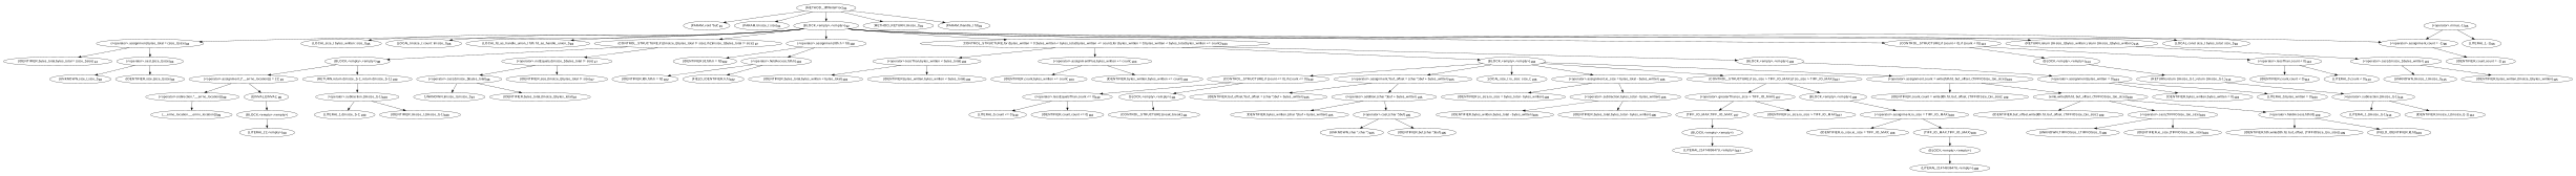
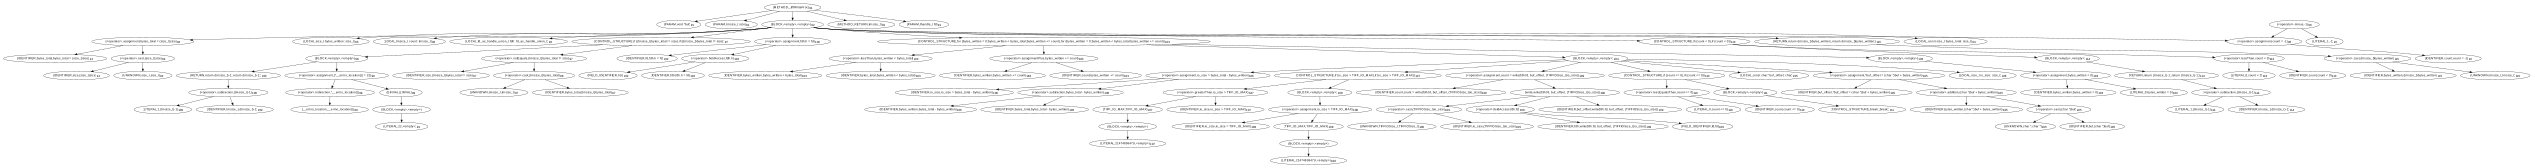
  digraph {
    fontname="Liberation Sans"
    node [fontname="Liberation Sans"]
    edge [fontname="Liberation Sans"]
    n1 [label=<(METHOD,_tiffWriteProc)<SUB>91</SUB>>]
    n2 [label=<(PARAM,thandle_t fd)<SUB>91</SUB>>]
    n3 [label=<(PARAM,void *buf)<SUB>91</SUB>>]
    n4 [label=<(PARAM,tmsize_t size)<SUB>91</SUB>>]
    n5 [label=<(BLOCK,&lt;empty&gt;,&lt;empty&gt;)<SUB>92</SUB>>]
    n6 [label=<(METHOD_RETURN,tmsize_t)<SUB>91</SUB>>]
    n7 [label=<(LOCAL,fd_as_handle_union_t fdh: fd_as_handle_union_t)<SUB>93</SUB>>]
    n8 [label=<(LOCAL,const size_t bytes_total: size_t)<SUB>94</SUB>>]
    n9 [label=<(&lt;operator&gt;.assignment,bytes_total = (size_t)size)<SUB>94</SUB>>]
    n10 [label=<(LOCAL,size_t bytes_written: size_t)<SUB>95</SUB>>]
    n11 [label=<(LOCAL,tmsize_t count: tmsize_t)<SUB>96</SUB>>]
    n12 [label=<(&lt;operator&gt;.assignment,count = -1)<SUB>96</SUB>>]
    n13 [label=<(CONTROL_STRUCTURE,if ((tmsize_t)bytes_total != size),if ((tmsize_t)bytes_total != size))<SUB>97</SUB>>]
    n14 [label=<(&lt;operator&gt;.assignment,fdh.h = fd)<SUB>102</SUB>>]
    n15 [label=<(CONTROL_STRUCTURE,for (bytes_written = 0;bytes_written &lt; bytes_total;bytes_written += count),for (bytes_written = 0;bytes_written &lt; bytes_total;bytes_written += count))<SUB>103</SUB>>]
    n16 [label=<(CONTROL_STRUCTURE,if (count &lt; 0),if (count &lt; 0))<SUB>113</SUB>>]
    n17 [label=<(RETURN,return (tmsize_t)bytes_written;,return (tmsize_t)bytes_written;)<SUB>115</SUB>>]
    n18 [label=<(IDENTIFIER,bytes_total,bytes_total = (size_t)size)<SUB>94</SUB>>]
    n19 [label=<(&lt;operator&gt;.cast,(size_t)size)<SUB>94</SUB>>]
    n20 [label=<(IDENTIFIER,count,count = -1)<SUB>96</SUB>>]
    n21 [label=<(&lt;operator&gt;.notEquals,(tmsize_t)bytes_total != size)<SUB>97</SUB>>]
    n22 [label=<(BLOCK,&lt;empty&gt;,&lt;empty&gt;)<SUB>98</SUB>>]
    n23 [label=<(&lt;operator&gt;.fieldAccess,fdh.h)<SUB>102</SUB>>]
    n24 [label=<(IDENTIFIER,fd,fdh.h = fd)<SUB>102</SUB>>]
    n25 [label=<(BLOCK,&lt;empty&gt;,&lt;empty&gt;)<SUB>103</SUB>>]
    n26 [label=<(&lt;operator&gt;.lessThan,bytes_written &lt; bytes_total)<SUB>103</SUB>>]
    n27 [label=<(&lt;operator&gt;.assignmentPlus,bytes_written += count)<SUB>103</SUB>>]
    n28 [label=<(BLOCK,&lt;empty&gt;,&lt;empty&gt;)<SUB>104</SUB>>]
    n29 [label=<(&lt;operator&gt;.lessThan,count &lt; 0)<SUB>113</SUB>>]
    n30 [label=<(BLOCK,&lt;empty&gt;,&lt;empty&gt;)<SUB>114</SUB>>]
    n31 [label=<(&lt;operator&gt;.cast,(tmsize_t)bytes_written)<SUB>115</SUB>>]
    n32 [label=<(UNKNOWN,size_t,size_t)<SUB>94</SUB>>]
    n33 [label=<(IDENTIFIER,size,(size_t)size)<SUB>94</SUB>>]
    n34 [label=<(&lt;operator&gt;.minus,-1)<SUB>96</SUB>>]
    n35 [label=<(LITERAL,1,-1)<SUB>96</SUB>>]
    n36 [label=<(&lt;operator&gt;.cast,(tmsize_t)bytes_total)<SUB>98</SUB>>]
    n37 [label=<(IDENTIFIER,size,(tmsize_t)bytes_total != size)<SUB>97</SUB>>]
    n38 [label=<(&lt;operator&gt;.assignment,(*__errno_location()) = 22)<SUB>99</SUB>>]
    n39 [label=<(RETURN,return (tmsize_t)-1;,return (tmsize_t)-1;)<SUB>100</SUB>>]
    n40 [label=<(UNKNOWN,tmsize_t,tmsize_t)<SUB>97</SUB>>]
    n41 [label=<(IDENTIFIER,bytes_total,(tmsize_t)bytes_total)<SUB>97</SUB>>]
    n42 [label=<(&lt;operator&gt;.indirection,*__errno_location())<SUB>99</SUB>>]
    n43 [label=<(EINVAL,EINVAL)<SUB>99</SUB>>]
    n44 [label=<(&lt;operator&gt;.subtraction,(tmsize_t)-1)<SUB>100</SUB>>]
    n45 [label=<(__errno_location,__errno_location())<SUB>99</SUB>>]
    n46 [label=<(BLOCK,&lt;empty&gt;,&lt;empty&gt;)>]
    n47 [label=<(LITERAL,22,&lt;empty&gt;)<SUB>99</SUB>>]
    n48 [label=<(IDENTIFIER,tmsize_t,(tmsize_t)-1)<SUB>100</SUB>>]
    n49 [label=<(LITERAL,1,(tmsize_t)-1)<SUB>100</SUB>>]
    n50 [label=<(IDENTIFIER,fdh,fdh.h = fd)<SUB>102</SUB>>]
    n51 [label=<(FIELD_IDENTIFIER,h,h)<SUB>102</SUB>>]
    n52 [label=<(&lt;operator&gt;.assignment,bytes_written = 0)<SUB>103</SUB>>]
    n53 [label=<(IDENTIFIER,bytes_written,bytes_written &lt; bytes_total)<SUB>103</SUB>>]
    n54 [label=<(IDENTIFIER,bytes_total,bytes_written &lt; bytes_total)<SUB>103</SUB>>]
    n55 [label=<(IDENTIFIER,bytes_written,bytes_written += count)<SUB>183</SUB>>]
    n56 [label=<(IDENTIFIER,count,bytes_written += count)<SUB>103</SUB>>]
+   n57 [label=<(LOCAL,const char* buf_offset: char)<SUB>105</SUB>>]
    n58 [label=<(&lt;operator&gt;.assignment,*buf_offset = (char *)buf + bytes_written)<SUB>105</SUB>>]
    n59 [label=<(LOCAL,size_t io_size: size_t)<SUB>106</SUB>>]
    n60 [label=<(&lt;operator&gt;.assignment,io_size = bytes_total - bytes_written)<SUB>106</SUB>>]
    n61 [label=<(CONTROL_STRUCTURE,if (io_size &gt; TIFF_IO_MAX),if (io_size &gt; TIFF_IO_MAX))<SUB>107</SUB>>]
    n62 [label=<(&lt;operator&gt;.assignment,count = write(fdh.fd, buf_offset, (TIFFIOSize_t)io_size))<SUB>109</SUB>>]
    n63 [label=<(CONTROL_STRUCTURE,if (count &lt;= 0),if (count &lt;= 0))<SUB>110</SUB>>]
    n64 [label=<(IDENTIFIER,bytes_written,bytes_written = 0)<SUB>103</SUB>>]
    n65 [label=<(LITERAL,0,bytes_written = 0)<SUB>103</SUB>>]
    n66 [label=<(IDENTIFIER,buf_offset,*buf_offset = (char *)buf + bytes_written)<SUB>105</SUB>>]
    n67 [label=<(&lt;operator&gt;.addition,(char *)buf + bytes_written)<SUB>105</SUB>>]
    n68 [label=<(IDENTIFIER,io_size,io_size = bytes_total - bytes_written)<SUB>106</SUB>>]
    n69 [label=<(&lt;operator&gt;.subtraction,bytes_total - bytes_written)<SUB>106</SUB>>]
    n70 [label=<(&lt;operator&gt;.greaterThan,io_size &gt; TIFF_IO_MAX)<SUB>107</SUB>>]
    n71 [label=<(BLOCK,&lt;empty&gt;,&lt;empty&gt;)<SUB>108</SUB>>]
    n72 [label=<(IDENTIFIER,count,count = write(fdh.fd, buf_offset, (TIFFIOSize_t)io_size))<SUB>109</SUB>>]
    n73 [label=<(write,write(fdh.fd, buf_offset, (TIFFIOSize_t)io_size))<SUB>109</SUB>>]
    n74 [label=<(&lt;operator&gt;.lessEqualsThan,count &lt;= 0)<SUB>110</SUB>>]
    n75 [label=<(BLOCK,&lt;empty&gt;,&lt;empty&gt;)<SUB>111</SUB>>]
    n76 [label=<(&lt;operator&gt;.cast,(char *)buf)<SUB>105</SUB>>]
    n77 [label=<(IDENTIFIER,bytes_written,(char *)buf + bytes_written)<SUB>105</SUB>>]
    n78 [label=<(UNKNOWN,char *,char *)<SUB>105</SUB>>]
    n79 [label=<(IDENTIFIER,buf,(char *)buf)<SUB>105</SUB>>]
    n80 [label=<(IDENTIFIER,bytes_total,bytes_total - bytes_written)<SUB>106</SUB>>]
    n81 [label=<(IDENTIFIER,bytes_written,bytes_total - bytes_written)<SUB>106</SUB>>]
    n82 [label=<(IDENTIFIER,io_size,io_size &gt; TIFF_IO_MAX)<SUB>107</SUB>>]
    n83 [label=<(TIFF_IO_MAX,TIFF_IO_MAX)<SUB>107</SUB>>]
    n84 [label=<(&lt;operator&gt;.assignment,io_size = TIFF_IO_MAX)<SUB>108</SUB>>]
    n85 [label=<(BLOCK,&lt;empty&gt;,&lt;empty&gt;)>]
    n86 [label=<(LITERAL,2147483647U,&lt;empty&gt;)<SUB>107</SUB>>]
    n87 [label=<(IDENTIFIER,io_size,io_size = TIFF_IO_MAX)<SUB>108</SUB>>]
    n88 [label=<(TIFF_IO_MAX,TIFF_IO_MAX)<SUB>108</SUB>>]
    n89 [label=<(BLOCK,&lt;empty&gt;,&lt;empty&gt;)>]
    n90 [label=<(LITERAL,2147483647U,&lt;empty&gt;)<SUB>108</SUB>>]
    n91 [label=<(&lt;operator&gt;.fieldAccess,fdh.fd)<SUB>109</SUB>>]
    n92 [label=<(IDENTIFIER,buf_offset,write(fdh.fd, buf_offset, (TIFFIOSize_t)io_size))<SUB>109</SUB>>]
    n93 [label=<(&lt;operator&gt;.cast,(TIFFIOSize_t)io_size)<SUB>109</SUB>>]
    n94 [label=<(IDENTIFIER,fdh,write(fdh.fd, buf_offset, (TIFFIOSize_t)io_size))<SUB>109</SUB>>]
    n95 [label=<(FIELD_IDENTIFIER,fd,fd)<SUB>109</SUB>>]
    n96 [label=<(UNKNOWN,TIFFIOSize_t,TIFFIOSize_t)<SUB>109</SUB>>]
    n97 [label=<(IDENTIFIER,io_size,(TIFFIOSize_t)io_size)<SUB>109</SUB>>]
    n98 [label=<(IDENTIFIER,count,count &lt;= 0)<SUB>110</SUB>>]
    n99 [label=<(LITERAL,0,count &lt;= 0)<SUB>110</SUB>>]
    n100 [label=<(CONTROL_STRUCTURE,break;,break;)<SUB>111</SUB>>]
    n101 [label=<(IDENTIFIER,count,count &lt; 0)<SUB>113</SUB>>]
    n102 [label=<(LITERAL,0,count &lt; 0)<SUB>113</SUB>>]
    n103 [label=<(RETURN,return (tmsize_t)-1;,return (tmsize_t)-1;)<SUB>114</SUB>>]
    n104 [label=<(&lt;operator&gt;.subtraction,(tmsize_t)-1)<SUB>114</SUB>>]
    n105 [label=<(IDENTIFIER,tmsize_t,(tmsize_t)-1)<SUB>114</SUB>>]
    n106 [label=<(LITERAL,1,(tmsize_t)-1)<SUB>114</SUB>>]
    n107 [label=<(UNKNOWN,tmsize_t,tmsize_t)<SUB>115</SUB>>]
    n108 [label=<(IDENTIFIER,bytes_written,(tmsize_t)bytes_written)<SUB>115</SUB>>]
    n1 -> n2
    n1 -> n3
    n1 -> n4
    n1 -> n5
    n1 -> n6
    n5 -> n7
    n5 -> n8
    n5 -> n9
    n5 -> n10
    n5 -> n11
    n5 -> n12
    n5 -> n13
    n5 -> n14
    n5 -> n15
    n5 -> n16
    n5 -> n17
    n9 -> n18
    n9 -> n19
    n12 -> n20
    n13 -> n21
    n13 -> n22
    n14 -> n23
    n14 -> n24
    n15 -> n25
    n15 -> n26
    n15 -> n27
    n15 -> n28
    n16 -> n29
    n16 -> n30
    n17 -> n31
    n19 -> n32
    n19 -> n33
    n21 -> n36
    n21 -> n37
    n22 -> n38
    n22 -> n39
    n23 -> n50
    n23 -> n51
    n25 -> n52
    n26 -> n53
    n26 -> n54
    n27 -> n55
    n27 -> n56
+   n28 -> n57
    n28 -> n58
    n28 -> n59
    n28 -> n60
    n28 -> n61
    n28 -> n62
    n28 -> n63
    n29 -> n101
    n29 -> n102
    n30 -> n103
    n31 -> n107
    n31 -> n108
    n34 -> n12
    n34 -> n35
    n36 -> n40
    n36 -> n41
    n38 -> n42
    n38 -> n43
    n39 -> n44
    n42 -> n45
    n43 -> n46
    n44 -> n48
    n44 -> n49
    n46 -> n47
    n52 -> n64
    n52 -> n65
    n58 -> n66
    n58 -> n67
    n60 -> n68
    n60 -> n69
    n61 -> n70
    n61 -> n71
    n62 -> n72
    n62 -> n73
    n63 -> n74
    n63 -> n75
    n67 -> n76
    n67 -> n77
    n69 -> n80
    n69 -> n81
    n70 -> n82
    n70 -> n83
    n71 -> n84
    n73 -> n91
    n73 -> n92
    n73 -> n93
    n74 -> n98
    n74 -> n99
    n75 -> n100
    n76 -> n78
    n76 -> n79
    n83 -> n85
    n84 -> n87
    n84 -> n88
    n85 -> n86
    n88 -> n89
    n89 -> n90
    n91 -> n94
    n91 -> n95
    n93 -> n96
    n93 -> n97
    n103 -> n104
    n104 -> n105
    n104 -> n106
  }
